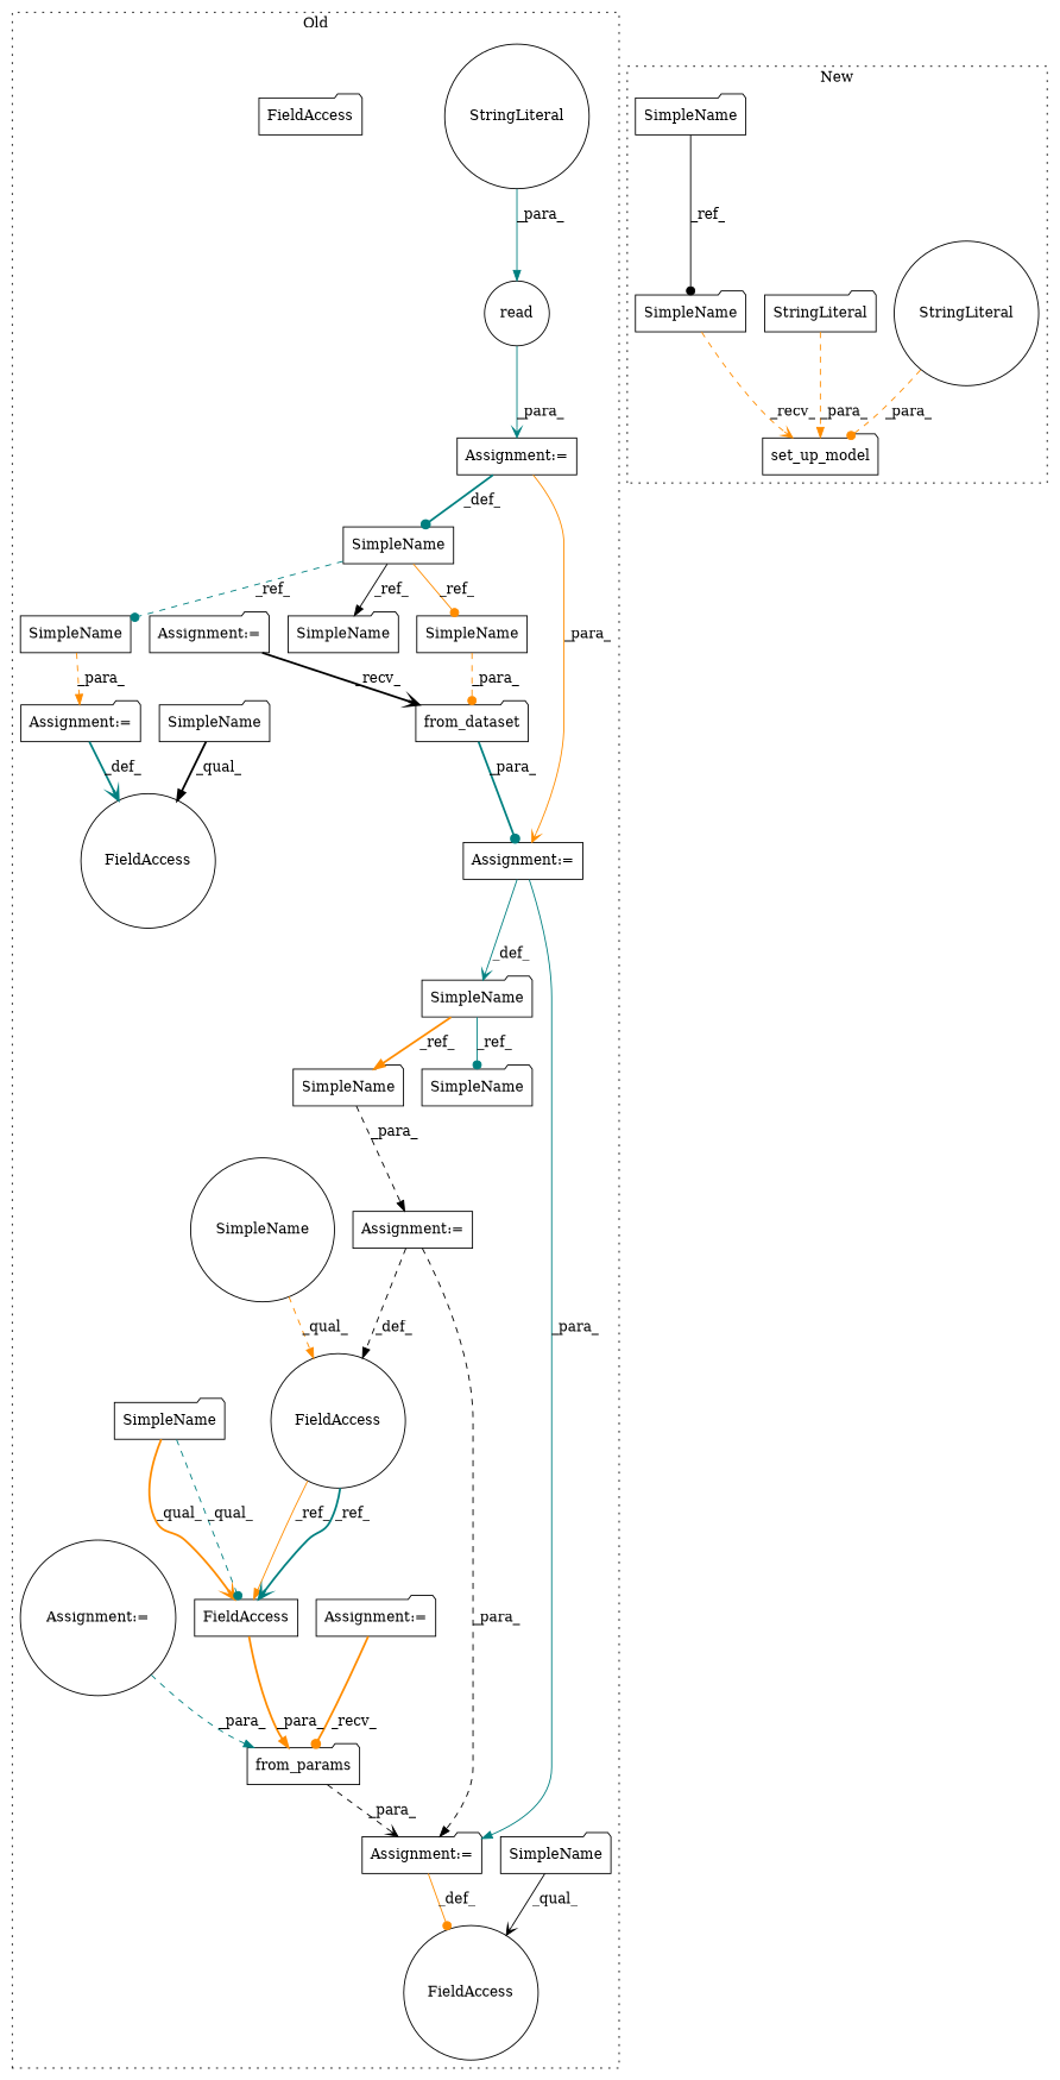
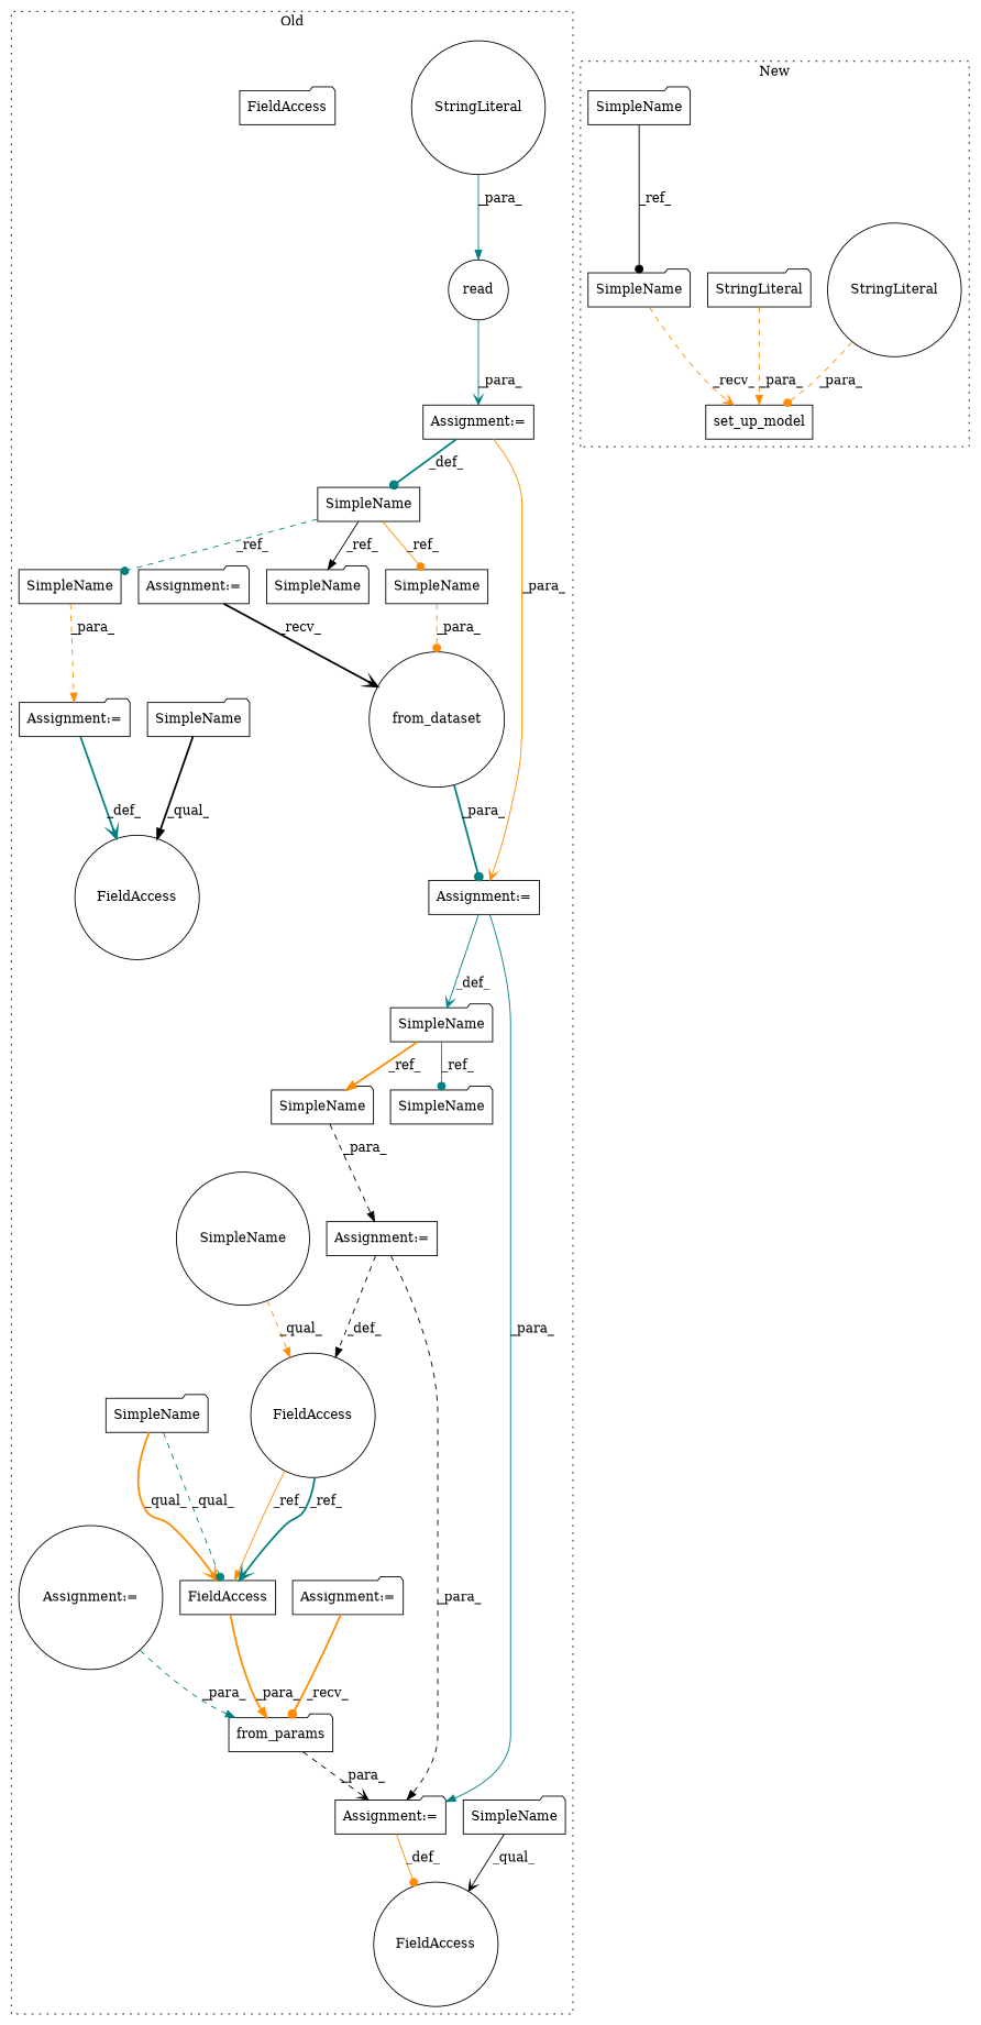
  digraph {
    node [a=42 l=4 s=1338 shape=folder]
    edge [arrowhead=normal color=darkorange style=dashed]
    n1 [a=32 l="5,1" label=read s="937,974" shape=circle]
    n2 [a=32 l="12,1" label=from_params s="1326,1355"]
    n3 [a=45 l=32 label=StringLiteral s=942 shape=circle]
-   n4 [a=32 l="13,1" label=from_dataset s="998,1018"]
+   n4 [a=32 l="13,1" label=from_dataset s="998,1018" shape=circle]
    n5 [l=7 label=SimpleName s=916 shape=box]
    n6 [a=22 l=10 label=FieldAccess s=1293 shape=circle]
    n7 [a=22 l=10 label=FieldAccess s=1025 shape=circle]
    n8 [a=22 l=12 label=FieldAccess s=1083 shape=circle]
    n9 [a=22 l=10 label=FieldAccess]
    n10 [l=5 label=SimpleName s=981]
    n11 [a=7 l=1 label="Assignment:=" s=1035 shape=box]
    n12 [a=7 l=1 label="Assignment:=" s=923 shape=box]
    n13 [a=7 l=1 label="Assignment:=" s=1095]
    n14 [a=7 l=10 label="Assignment:=" s=632]
    n15 [a=7 l=6 label="Assignment:=" s=678 shape=circle]
    n16 [a=7 l=1 label="Assignment:=" s=1303]
    n17 [a=7 l=21 label="Assignment:=" s=774]
    n18 [a=7 l=1 label="Assignment:=" s=986 shape=box]
    n19 [l=7 label=SimpleName s=1011 shape=box]
    n20 [l=7 label=SimpleName s=1096 shape=box]
    n21 [l=7 label=SimpleName s=1047]
    n22 [a=22 l=10 label=FieldAccess shape=box]
    n23 [l=5 label=SimpleName s=1071]
    n24 [l=5 label=SimpleName s=1036]
    n25 [label=SimpleName s=1083]
    n26 [label=SimpleName]
    n27 [label=SimpleName s=1293]
    n28 [label=SimpleName s=1025 shape=circle]
-   n29 [a=32 l="13,1" label=set_up_model s="464,565"]
+   n29 [a=32 l="13,1" label=set_up_model s="464,565" shape=box]
    n30 [a=45 l=55 label=StringLiteral s=477 shape=circle]
    n31 [a=45 l=32 label=StringLiteral s=533]
    n32 [label=SimpleName s=397]
    n33 [label=SimpleName s=459]
    subgraph cluster_1 {
      label=Old
      style=dotted
      n1
      n2
      n3
      n4
      n5
      n6
      n7
      n8
      n9
      n10
      n11
      n12
      n13
      n14
      n15
      n16
      n17
      n18
      n19
      n20
      n21
      n22
      n23
      n24
      n25
      n26
      n27
      n28
    }
    subgraph cluster_2 {
      label=New
      style=dotted
      n29
      n30
      n31
      n32
      n33
    }
    n1 -> n12 [arrowhead=vee color=teal label=_para_ style=solid]
    n2 -> n16 [arrowhead=vee color=black label=_para_]
    n3 -> n1 [color=teal label=_para_ style=solid]
    n4 -> n18 [arrowhead=dot color=teal label=_para_ style=bold]
    n5 -> n19 [arrowhead=dot label=_ref_ style=solid]
    n5 -> n20 [arrowhead=dot color=teal label=_ref_]
    n5 -> n21 [color=black label=_ref_ style=solid]
    n7 -> n22 [label=_ref_ style=solid]
    n7 -> n22 [arrowhead=vee color=teal label=_ref_ style=bold]
    n10 -> n23 [arrowhead=dot color=teal label=_ref_ style=solid]
    n10 -> n24 [label=_ref_ style=bold]
    n11 -> n7 [color=black label=_def_]
    n11 -> n16 [color=black label=_para_]
    n12 -> n5 [arrowhead=dot color=teal label=_def_ style=bold]
    n12 -> n18 [arrowhead=vee label=_para_ style=solid]
    n13 -> n8 [arrowhead=vee color=teal label=_def_ style=bold]
    n14 -> n4 [arrowhead=vee color=black label=_recv_ style=bold]
    n15 -> n2 [color=teal label=_para_]
    n16 -> n6 [arrowhead=dot label=_def_ style=solid]
    n17 -> n2 [arrowhead=dot label=_recv_ style=bold]
    n18 -> n10 [arrowhead=vee color=teal label=_def_ style=solid]
    n18 -> n16 [color=teal label=_para_ style=solid]
    n19 -> n4 [arrowhead=dot label=_para_]
    n20 -> n13 [label=_para_]
    n22 -> n2 [label=_para_ style=bold]
    n24 -> n11 [color=black label=_para_]
    n25 -> n8 [color=black label=_qual_ style=bold]
    n26 -> n22 [arrowhead=vee label=_qual_ style=bold]
    n26 -> n22 [arrowhead=dot color=teal label=_qual_]
    n27 -> n6 [arrowhead=vee color=black label=_qual_ style=solid]
    n28 -> n7 [label=_qual_]
    n30 -> n29 [arrowhead=dot label=_para_]
    n31 -> n29 [label=_para_]
    n32 -> n33 [arrowhead=dot color=black label=_ref_ style=solid]
    n33 -> n29 [arrowhead=vee label=_recv_]
  }
